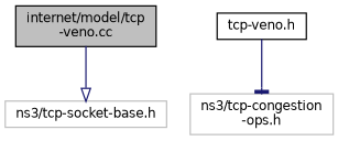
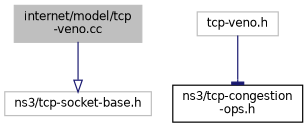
  digraph {
    node [color=black fillcolor=white fontname=Helvetica fontsize=10 shape=record style=filled]
    edge [color=midnightblue fontname=Helvetica fontsize=10 labelfontname=Helvetica labelfontsize=10 style=solid]
-   n1 [fillcolor=grey75 fontcolor=black height=0.2 label="internet/model/tcp\l-veno.cc" width=0.4]
+   n1 [color=grey75 fillcolor=grey75 fontcolor=black height=0.2 label="internet/model/tcp\l-veno.cc" width=0.4]
    n2 [color=grey75 height=0.2 label="ns3/tcp-socket-base.h" width=0.4]
-   n3 [height=0.2 label="tcp-veno.h" width=0.4]
-   n4 [color=grey75 height=0.2 label="ns3/tcp-congestion\l-ops.h" width=0.4]
+   n3 [color=grey75 height=0.2 label="tcp-veno.h" width=0.4]
+   n4 [height=0.2 label="ns3/tcp-congestion\l-ops.h" width=0.4]
    n1 -> n2 [arrowhead=onormal]
    n3 -> n4 [arrowhead=tee]
  }
